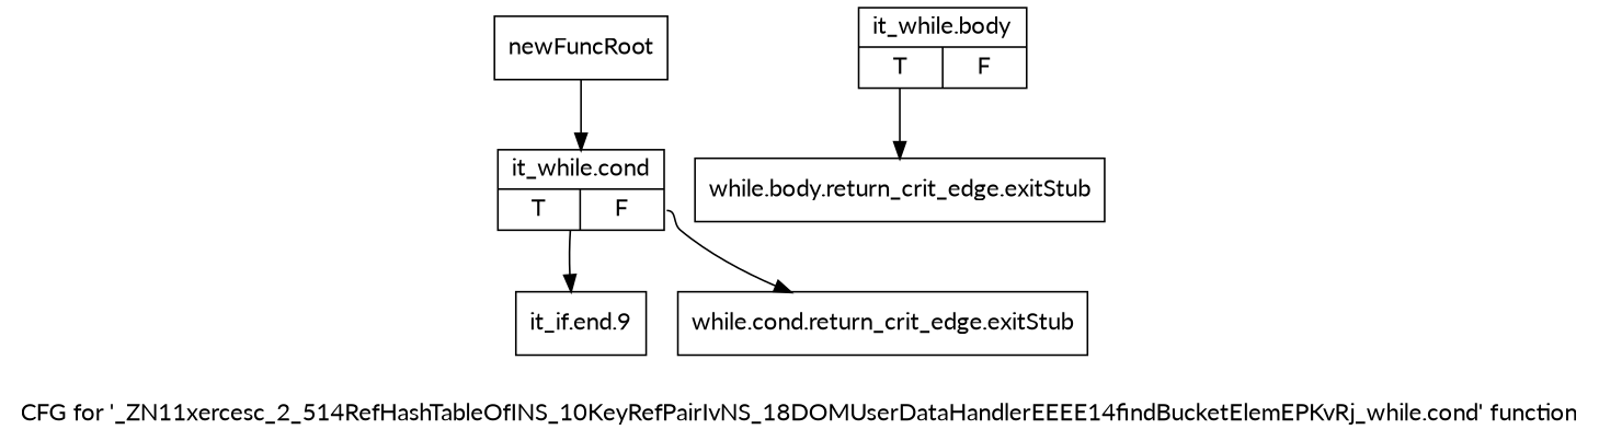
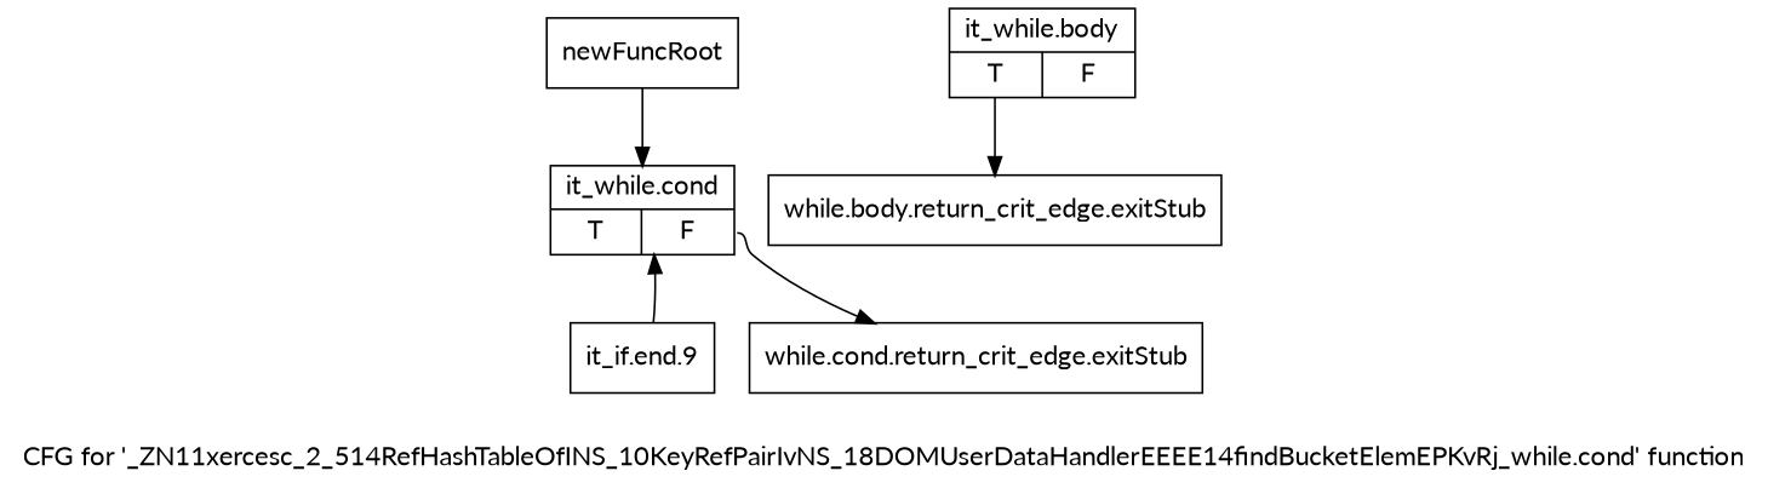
  digraph {
    fontname=Lato
    label="CFG for '_ZN11xercesc_2_514RefHashTableOfINS_10KeyRefPairIvNS_18DOMUserDataHandlerEEEE14findBucketElemEPKvRj_while.cond' function"
    node [fontname=Lato shape=record]
    edge [fontname=Lato]
    n1 [label="{newFuncRoot}"]
    n2 [label="{it_while.cond|{<s0>T|<s1>F}}"]
    n3 [label="{while.cond.return_crit_edge.exitStub}"]
    n4 [label="{it_while.body|{<s0>T|<s1>F}}"]
    n5 [label="{while.body.return_crit_edge.exitStub}"]
    n6 [label="{it_if.end.9}"]
    n1 -> n2
    n2 -> n3 [tailport=s1]
    n4 -> n5 [tailport=s0]
-   n2 -> n6
+   n6 -> n2
  }
